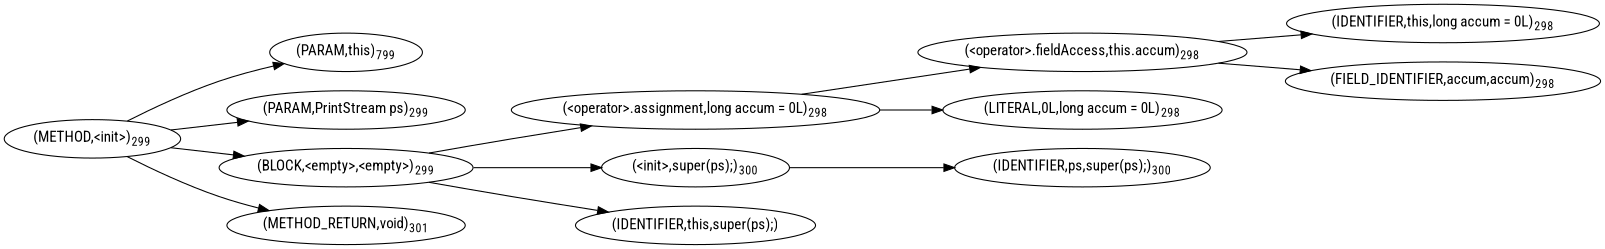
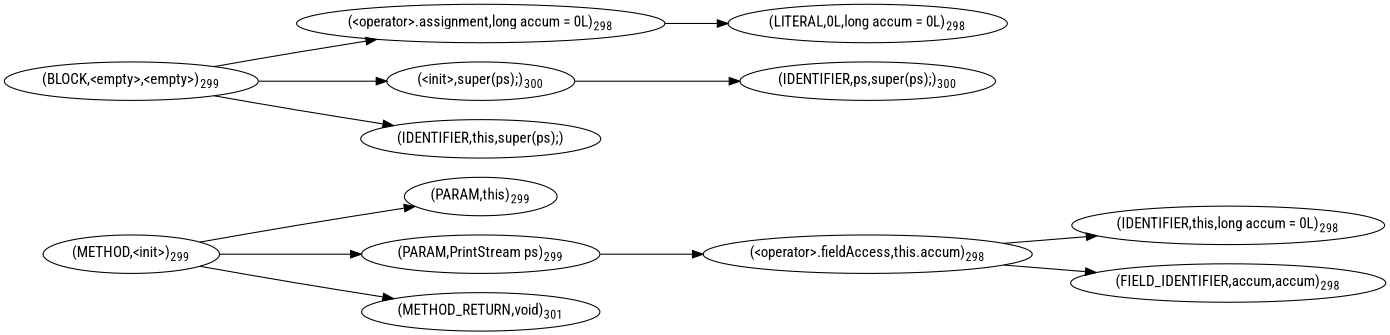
  digraph {
    fontname="Roboto Condensed"
    rankdir=LR
    node [fontname="Roboto Condensed"]
    edge [fontname="Roboto Condensed"]
    n1 [label=<(METHOD,&lt;init&gt;)<SUB>299</SUB>>]
-   n2 [label=<(PARAM,this)<SUB>799</SUB>>]
+   n2 [label=<(PARAM,this)<SUB>299</SUB>>]
    n3 [label=<(PARAM,PrintStream ps)<SUB>299</SUB>>]
    n4 [label=<(BLOCK,&lt;empty&gt;,&lt;empty&gt;)<SUB>299</SUB>>]
    n5 [label=<(METHOD_RETURN,void)<SUB>301</SUB>>]
    n6 [label=<(&lt;operator&gt;.assignment,long accum = 0L)<SUB>298</SUB>>]
    n7 [label=<(&lt;init&gt;,super(ps);)<SUB>300</SUB>>]
    n8 [label=<(IDENTIFIER,this,super(ps);)>]
    n9 [label=<(&lt;operator&gt;.fieldAccess,this.accum)<SUB>298</SUB>>]
    n10 [label=<(LITERAL,0L,long accum = 0L)<SUB>298</SUB>>]
    n11 [label=<(IDENTIFIER,ps,super(ps);)<SUB>300</SUB>>]
    n12 [label=<(IDENTIFIER,this,long accum = 0L)<SUB>298</SUB>>]
    n13 [label=<(FIELD_IDENTIFIER,accum,accum)<SUB>298</SUB>>]
    n1 -> n2
    n1 -> n3
-   n1 -> n4
    n1 -> n5
    n4 -> n6
    n4 -> n7
    n4 -> n8
-   n6 -> n9
+   n3 -> n9
    n6 -> n10
    n7 -> n11
    n9 -> n12
    n9 -> n13
  }
